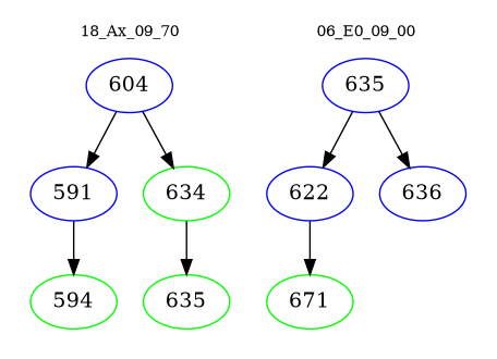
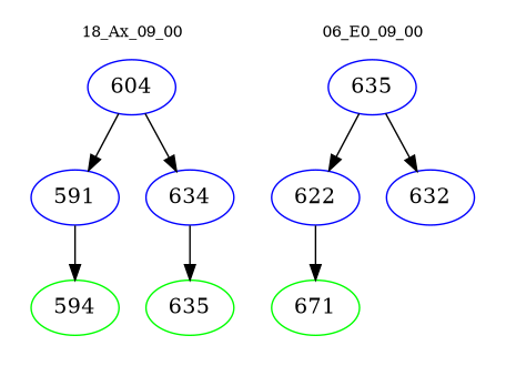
  digraph {
    node [color=blue]
    edge [color=black]
    n1 [label=604]
    n2 [label=591]
-   n3 [color=green label=634]
+   n3 [label=634]
    n4 [color=green label=594]
    n5 [color=green label=635]
    n6 [label=635]
    n7 [label=622]
-   n8 [label=636]
+   n8 [label=632]
    n9 [color=green label=671]
    subgraph cluster_1 {
      color=white
      fontsize=10
-     label="18_Ax_09_70"
+     label="18_Ax_09_00"
      n1
      n2
      n3
      n4
      n5
    }
    subgraph cluster_2 {
      color=white
      fontsize=10
      label="06_E0_09_00"
      n6
      n7
      n8
      n9
    }
    n1 -> n2
    n1 -> n3
    n2 -> n4
    n3 -> n5
    n6 -> n7
    n6 -> n8
    n7 -> n9
  }
